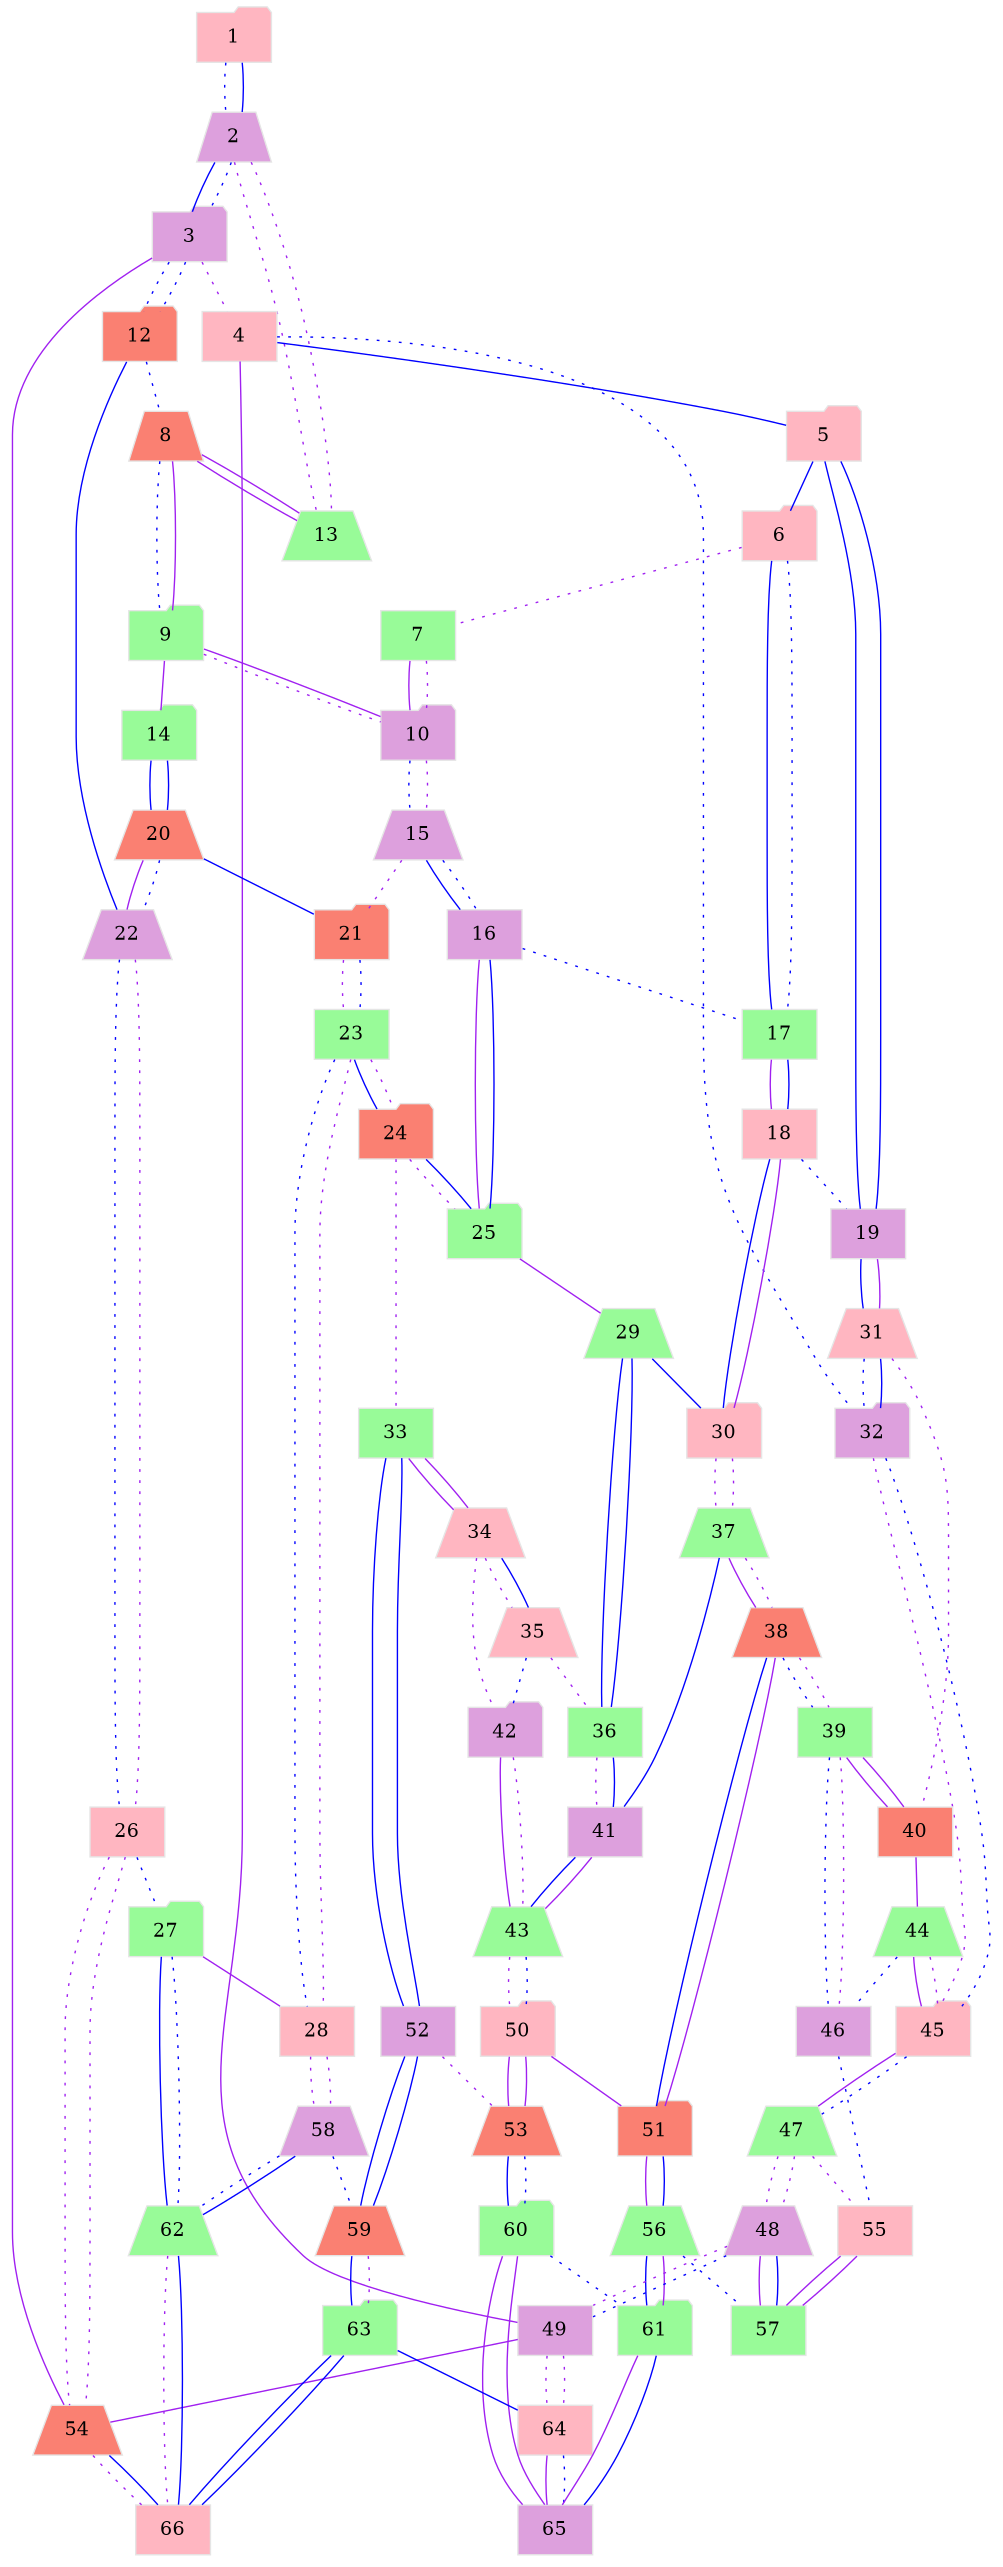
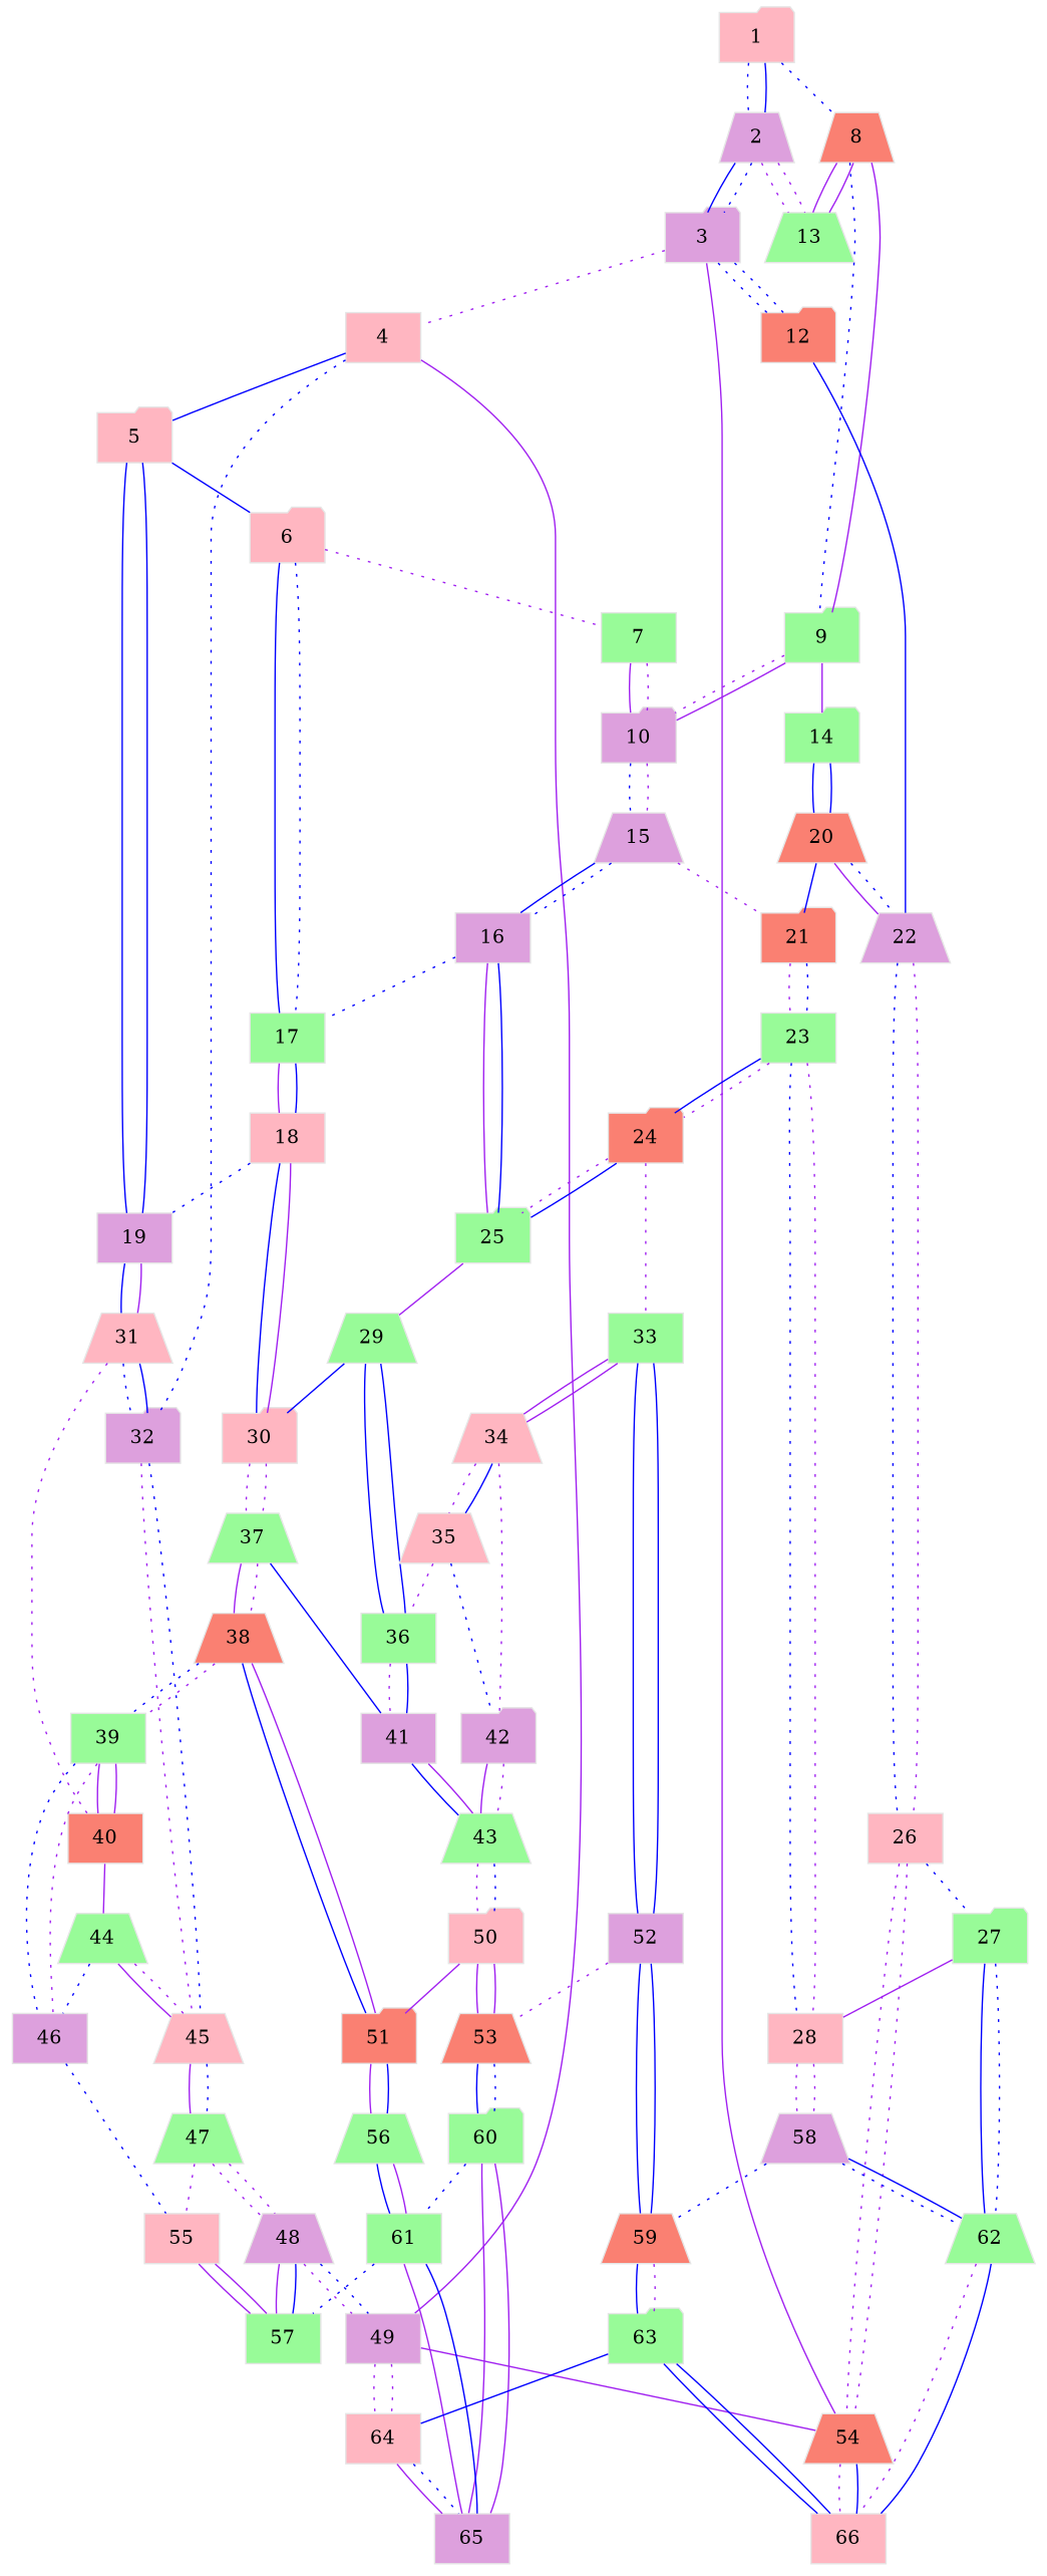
  graph {
    node [color=gray90 fillcolor=palegreen shape=box style=filled]
    edge [color=purple style=solid]
    1 [fillcolor=lightpink shape=folder]
    2 [fillcolor=plum shape=trapezium]
    8 [fillcolor=salmon shape=trapezium]
    3 [fillcolor=plum shape=folder]
    13 [shape=trapezium]
    9 [shape=folder]
    4 [fillcolor=lightpink]
    12 [fillcolor=salmon shape=folder]
    54 [fillcolor=salmon shape=trapezium]
    5 [fillcolor=lightpink shape=folder]
    32 [fillcolor=plum shape=folder]
    49 [fillcolor=plum]
    22 [fillcolor=plum shape=trapezium]
    66 [fillcolor=lightpink]
    6 [fillcolor=lightpink shape=folder]
    19 [fillcolor=plum]
-   45 [fillcolor=lightpink shape=folder]
+   45 [fillcolor=lightpink shape=trapezium]
    64 [fillcolor=lightpink]
    7
    17
    31 [fillcolor=lightpink shape=trapezium]
    10 [fillcolor=plum shape=folder]
    18 [fillcolor=lightpink]
    15 [fillcolor=plum shape=trapezium]
    14 [shape=folder]
    20 [fillcolor=salmon shape=trapezium]
    16 [fillcolor=plum]
    21 [fillcolor=salmon shape=folder]
    26 [fillcolor=lightpink]
    25 [shape=folder]
    23
    29 [shape=trapezium]
    30 [fillcolor=lightpink shape=folder]
    37 [shape=trapezium]
    40 [fillcolor=salmon]
    24 [fillcolor=salmon shape=folder]
    28 [fillcolor=lightpink]
    27 [shape=folder]
    33
    58 [fillcolor=plum shape=trapezium]
    34 [fillcolor=lightpink shape=trapezium]
    52 [fillcolor=plum]
    36
    62 [shape=trapezium]
    59 [fillcolor=salmon shape=trapezium]
    41 [fillcolor=plum]
    38 [fillcolor=salmon shape=trapezium]
    44 [shape=trapezium]
    47 [shape=trapezium]
    35 [fillcolor=lightpink shape=trapezium]
    42 [fillcolor=plum shape=folder]
    53 [fillcolor=salmon shape=trapezium]
    43 [shape=trapezium]
    39
    51 [fillcolor=salmon shape=folder]
    46 [fillcolor=plum]
    56 [shape=trapezium]
    55 [fillcolor=lightpink]
    50 [fillcolor=lightpink shape=folder]
    48 [fillcolor=plum shape=trapezium]
    57
    65 [fillcolor=plum]
    60 [shape=folder]
-   61 [shape=folder]
+   61
    63 [shape=folder]
    1 -- 2 [color=blue style=dotted]
    1 -- 2 [color=blue]
-   12 -- 8 [color=blue style=dotted]
+   1 -- 8 [color=blue style=dotted]
    2 -- 3 [color=blue]
    2 -- 3 [color=blue style=dotted]
    2 -- 13 [style=dotted]
    2 -- 13 [style=dotted]
    8 -- 13
    8 -- 13
    8 -- 9 [color=blue style=dotted]
    8 -- 9
    3 -- 4 [style=dotted]
    3 -- 12 [color=blue style=dotted]
    3 -- 12 [color=blue style=dotted]
    3 -- 54
    9 -- 10 [style=dotted]
    9 -- 10
    9 -- 14
    4 -- 5 [color=blue]
    4 -- 32 [color=blue style=dotted]
    4 -- 49
    12 -- 22 [color=blue]
    54 -- 66 [style=dotted]
    54 -- 66 [color=blue]
    5 -- 6 [color=blue]
    5 -- 19 [color=blue]
    5 -- 19 [color=blue]
    32 -- 45 [style=dotted]
    32 -- 45 [color=blue style=dotted]
    49 -- 54
    49 -- 64 [style=dotted]
    49 -- 64 [style=dotted]
    22 -- 26 [color=blue style=dotted]
    22 -- 26 [style=dotted]
    6 -- 7 [style=dotted]
    6 -- 17 [color=blue]
    6 -- 17 [color=blue style=dotted]
    19 -- 31 [color=blue]
    19 -- 31
    45 -- 47
    45 -- 47 [color=blue style=dotted]
    64 -- 65
    64 -- 65 [color=blue style=dotted]
    7 -- 10
    7 -- 10 [style=dotted]
    17 -- 18
    17 -- 18 [color=blue]
    31 -- 32 [color=blue style=dotted]
    31 -- 32 [color=blue]
    31 -- 40 [style=dotted]
    10 -- 15 [color=blue style=dotted]
    10 -- 15 [style=dotted]
    18 -- 19 [color=blue style=dotted]
    18 -- 30 [color=blue]
    18 -- 30
    15 -- 16 [color=blue]
    15 -- 16 [color=blue style=dotted]
    15 -- 21 [style=dotted]
    14 -- 20 [color=blue]
    14 -- 20 [color=blue]
    20 -- 22
    20 -- 22 [color=blue style=dotted]
    20 -- 21 [color=blue]
    16 -- 17 [color=blue style=dotted]
    16 -- 25
    16 -- 25 [color=blue]
    21 -- 23 [style=dotted]
    21 -- 23 [color=blue style=dotted]
    26 -- 54 [style=dotted]
    26 -- 54 [style=dotted]
    26 -- 27 [color=blue style=dotted]
    25 -- 29
    23 -- 24 [color=blue]
    23 -- 24 [style=dotted]
    23 -- 28 [color=blue style=dotted]
    23 -- 28 [style=dotted]
    29 -- 30 [color=blue]
    29 -- 36 [color=blue]
    29 -- 36 [color=blue]
    30 -- 37 [style=dotted]
    30 -- 37 [style=dotted]
    37 -- 41 [color=blue]
    37 -- 38
    37 -- 38 [style=dotted]
    40 -- 44
    24 -- 25 [style=dotted]
    24 -- 25 [color=blue]
    24 -- 33 [style=dotted]
    28 -- 58 [style=dotted]
    28 -- 58 [style=dotted]
    27 -- 28
    27 -- 62 [color=blue]
    27 -- 62 [color=blue style=dotted]
    33 -- 34
    33 -- 34
    33 -- 52 [color=blue]
    33 -- 52 [color=blue]
    58 -- 62 [color=blue style=dotted]
    58 -- 62 [color=blue]
    58 -- 59 [color=blue style=dotted]
    34 -- 35 [style=dotted]
    34 -- 35 [color=blue]
    34 -- 42 [style=dotted]
    52 -- 59 [color=blue]
    52 -- 59 [color=blue]
    52 -- 53 [style=dotted]
    36 -- 41 [style=dotted]
    36 -- 41 [color=blue]
    62 -- 66 [style=dotted]
    62 -- 66 [color=blue]
    59 -- 63 [color=blue]
    59 -- 63 [style=dotted]
    41 -- 43 [color=blue]
    41 -- 43
    38 -- 39 [color=blue style=dotted]
    38 -- 39 [style=dotted]
    38 -- 51 [color=blue]
    38 -- 51
    44 -- 45
    44 -- 45 [style=dotted]
    44 -- 46 [color=blue style=dotted]
    47 -- 55 [style=dotted]
    47 -- 48 [style=dotted]
    47 -- 48 [style=dotted]
    35 -- 36 [style=dotted]
    35 -- 42 [color=blue style=dotted]
    42 -- 43
    42 -- 43 [style=dotted]
    53 -- 60 [color=blue]
    53 -- 60 [color=blue style=dotted]
    43 -- 50 [style=dotted]
    43 -- 50 [color=blue style=dotted]
    39 -- 40
    39 -- 40
    39 -- 46 [color=blue style=dotted]
    39 -- 46 [style=dotted]
    51 -- 56
    51 -- 56 [color=blue]
    46 -- 55 [color=blue style=dotted]
-   56 -- 57 [color=blue style=dotted]
+   61 -- 57 [color=blue style=dotted]
    56 -- 61 [color=blue]
    56 -- 61
    55 -- 57
    55 -- 57
    50 -- 53
    50 -- 53
    50 -- 51
    48 -- 49 [style=dotted]
    48 -- 49 [color=blue style=dotted]
    48 -- 57
    48 -- 57 [color=blue]
    60 -- 65
    60 -- 65
    60 -- 61 [color=blue style=dotted]
    61 -- 65
    61 -- 65 [color=blue]
    63 -- 66 [color=blue]
    63 -- 66 [color=blue]
    63 -- 64 [color=blue]
  }
